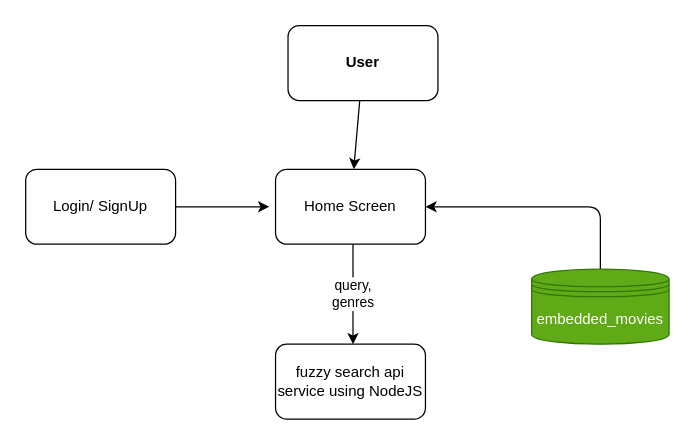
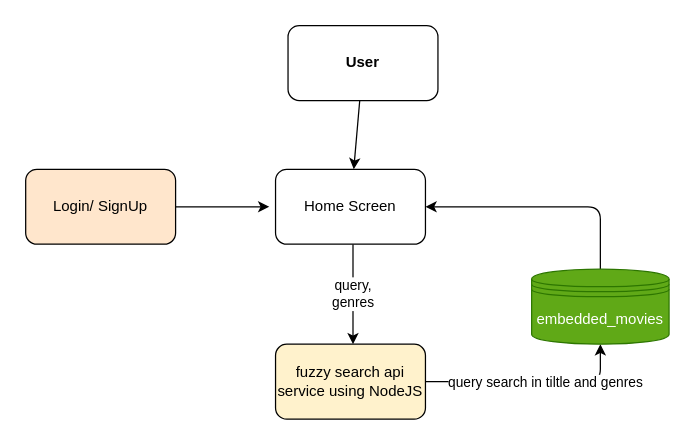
  <mxCell id="0" />
  <mxCell id="1" parent="0" />
  <mxCell id="2" value="" style="edgeStyle=none;html=1;" edge="1" parent="1" source="3" target="5"><mxGeometry relative="1" as="geometry" /></mxCell>
  <mxCell id="3" value="&lt;b&gt;User&lt;/b&gt;" style="rounded=1;whiteSpace=wrap;html=1;" vertex="1" parent="1"><mxGeometry x="230" y="20" width="120" height="60" as="geometry" /></mxCell>
  <mxCell id="4" value="query,&lt;br&gt;genres" style="edgeStyle=none;html=1;" edge="1" parent="1"><mxGeometry relative="1" as="geometry"><mxPoint x="282" y="195" as="sourcePoint" /><mxPoint x="282" y="275" as="targetPoint" /><Array as="points"><mxPoint x="282" y="235" /></Array></mxGeometry></mxCell>
  <mxCell id="5" value="Home Screen" style="whiteSpace=wrap;html=1;rounded=1;" vertex="1" parent="1"><mxGeometry x="220" y="135" width="120" height="60" as="geometry" /></mxCell>
  <mxCell id="6" style="edgeStyle=none;html=1;" edge="1" parent="1" source="7"><mxGeometry relative="1" as="geometry"><mxPoint x="215" y="165" as="targetPoint" /></mxGeometry></mxCell>
- <mxCell id="7" value="Login/ SignUp" style="whiteSpace=wrap;html=1;rounded=1;" vertex="1" parent="1"><mxGeometry x="20" y="135" width="120" height="60" as="geometry" /></mxCell>
- <mxCell id="10" value="fuzzy search api&lt;br&gt;service using NodeJS" style="whiteSpace=wrap;html=1;rounded=1;" vertex="1" parent="1"><mxGeometry x="220" y="275" width="120" height="60" as="geometry" /></mxCell>
+ <mxCell id="7" value="Login/ SignUp" style="whiteSpace=wrap;html=1;rounded=1;fillColor=#ffe6cc;" vertex="1" parent="1"><mxGeometry x="20" y="135" width="120" height="60" as="geometry" /></mxCell>
+ <mxCell id="8" style="edgeStyle=none;html=1;exitX=1;exitY=0.5;exitDx=0;exitDy=0;entryX=0.5;entryY=1;entryDx=0;entryDy=0;" edge="1" parent="1" source="10" target="12"><mxGeometry relative="1" as="geometry"><Array as="points"><mxPoint x="480" y="305" /></Array></mxGeometry></mxCell>
+ <mxCell id="9" value="query search in tiltle and genres" style="edgeLabel;html=1;align=center;verticalAlign=middle;resizable=0;points=[];" vertex="1" connectable="0" parent="8"><mxGeometry x="-0.042" y="3" relative="1" as="geometry"><mxPoint x="14" y="3" as="offset" /></mxGeometry></mxCell>
+ <mxCell id="10" value="fuzzy search api&lt;br&gt;service using NodeJS" style="whiteSpace=wrap;html=1;rounded=1;fillColor=#fff2cc;" vertex="1" parent="1"><mxGeometry x="220" y="275" width="120" height="60" as="geometry" /></mxCell>
  <mxCell id="11" style="edgeStyle=none;html=1;entryX=1;entryY=0.5;entryDx=0;entryDy=0;" edge="1" parent="1" source="12" target="5"><mxGeometry relative="1" as="geometry"><Array as="points"><mxPoint x="480" y="165" /></Array></mxGeometry></mxCell>
  <mxCell id="12" value="embedded_movies&lt;br&gt;" style="shape=datastore;whiteSpace=wrap;html=1;fillColor=#60a917;fontColor=#ffffff;strokeColor=#2D7600;" vertex="1" parent="1"><mxGeometry x="425" y="215" width="110" height="60" as="geometry" /></mxCell>
